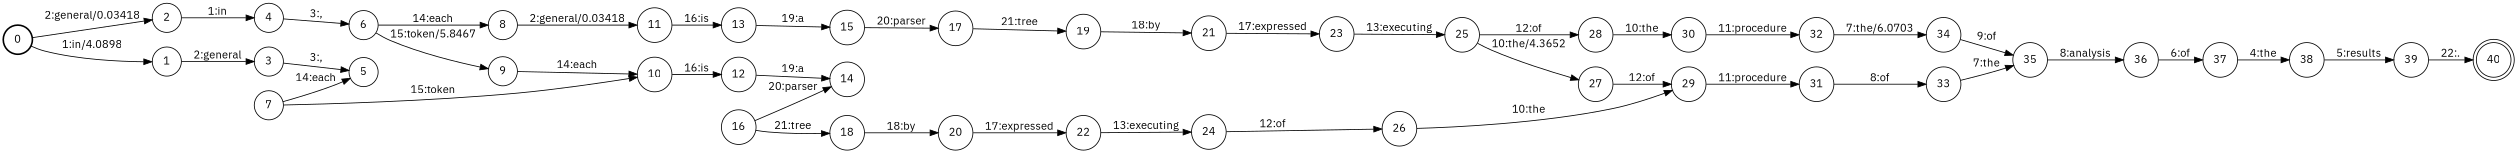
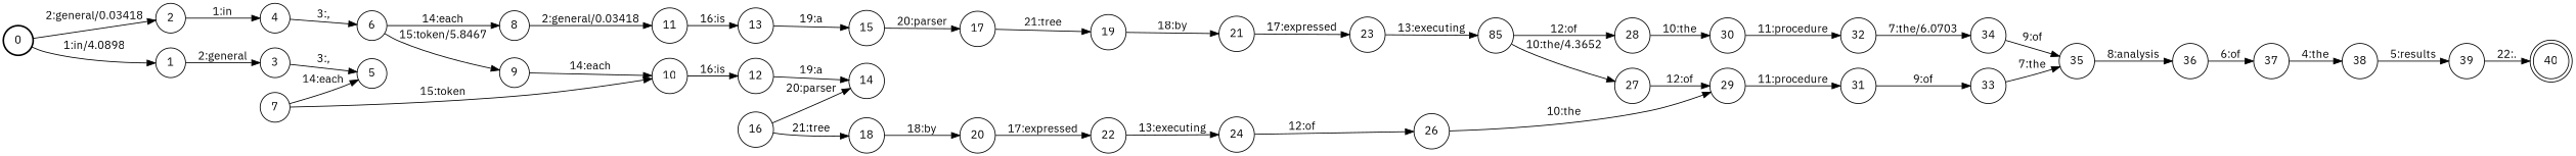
  digraph {
    fontname="IBM Plex Sans"
    nodesep=0.25
    rankdir=LR
    ranksep=0.4
    node [fontname="IBM Plex Sans" fontsize=14 shape=circle style=solid]
    edge [fontname="IBM Plex Sans" fontsize=14]
    n1 [label=0 style=bold]
    n2 [label=1]
    n3 [label=2]
    n4 [label=3]
    n5 [label=4]
    n6 [label=5]
    n7 [label=6]
    n8 [label=8]
    n9 [label=9]
    n10 [label=7]
    n11 [label=10]
    n12 [label=11]
    n13 [label=12]
    n14 [label=13]
    n15 [label=14]
    n16 [label=15]
    n17 [label=17]
    n18 [label=16]
    n19 [label=18]
    n20 [label=19]
    n21 [label=20]
    n22 [label=21]
    n23 [label=22]
    n24 [label=23]
    n25 [label=24]
-   n26 [label=25]
+   n26 [label=85]
    n27 [label=26]
    n28 [label=27]
    n29 [label=28]
    n30 [label=29]
    n31 [label=30]
    n32 [label=31]
    n33 [label=32]
    n34 [label=33]
    n35 [label=34]
    n36 [label=35]
    n37 [label=36]
    n38 [label=37]
    n39 [label=38]
    n40 [label=39]
    n41 [label=40 shape=doublecircle]
    n1 -> n2 [label="1:in/4.0898"]
    n1 -> n3 [label="2:general/0.03418"]
    n2 -> n4 [label="2:general"]
    n3 -> n5 [label="1:in"]
    n4 -> n6 [label="3:,"]
    n5 -> n7 [label="3:,"]
    n7 -> n8 [label="14:each"]
    n7 -> n9 [label="15:token/5.8467"]
    n8 -> n12 [label="2:general/0.03418"]
    n9 -> n11 [label="14:each"]
    n10 -> n6 [label="14:each"]
    n10 -> n11 [label="15:token"]
    n11 -> n13 [label="16:is"]
    n12 -> n14 [label="16:is"]
    n13 -> n15 [label="19:a"]
    n14 -> n16 [label="19:a"]
    n16 -> n17 [label="20:parser"]
    n17 -> n20 [label="21:tree"]
    n18 -> n15 [label="20:parser"]
    n18 -> n19 [label="21:tree"]
    n19 -> n21 [label="18:by"]
    n20 -> n22 [label="18:by"]
    n21 -> n23 [label="17:expressed"]
    n22 -> n24 [label="17:expressed"]
    n23 -> n25 [label="13:executing"]
    n24 -> n26 [label="13:executing"]
    n25 -> n27 [label="12:of"]
    n26 -> n28 [label="10:the/4.3652"]
    n26 -> n29 [label="12:of"]
    n27 -> n30 [label="10:the"]
    n28 -> n30 [label="12:of"]
    n29 -> n31 [label="10:the"]
    n30 -> n32 [label="11:procedure"]
    n31 -> n33 [label="11:procedure"]
-   n32 -> n34 [label="8:of"]
+   n32 -> n34 [label="9:of"]
    n33 -> n35 [label="7:the/6.0703"]
    n34 -> n36 [label="7:the"]
    n35 -> n36 [label="9:of"]
    n36 -> n37 [label="8:analysis"]
    n37 -> n38 [label="6:of"]
    n38 -> n39 [label="4:the"]
    n39 -> n40 [label="5:results"]
    n40 -> n41 [label="22:."]
  }
